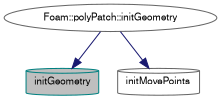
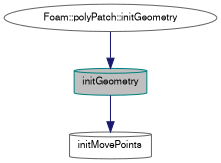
  digraph {
    rankdir=TB
    node [color=gray40 fontname=FreeSans fontsize=10 shape=cylinder]
    edge [color=midnightblue fontname=FreeSans fontsize=10 labelfontname=FreeSans labelfontsize=10 style=solid]
    n1 [color=teal fillcolor=grey75 fontcolor=black height=0.2 label=initGeometry style=filled width=0.4]
    n2 [height=0.2 label=initMovePoints width=0.4]
    n3 [height=0.2 label="Foam::polyPatch::initGeometry" shape=ellipse width=0.4]
-   n3 -> n2
+   n1 -> n2
    n3 -> n1
  }
